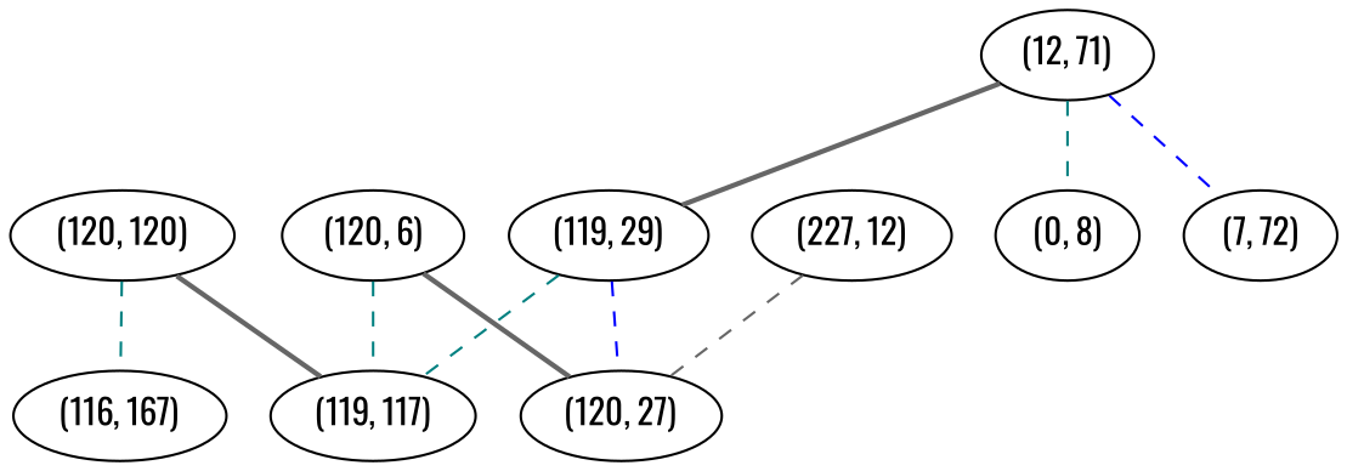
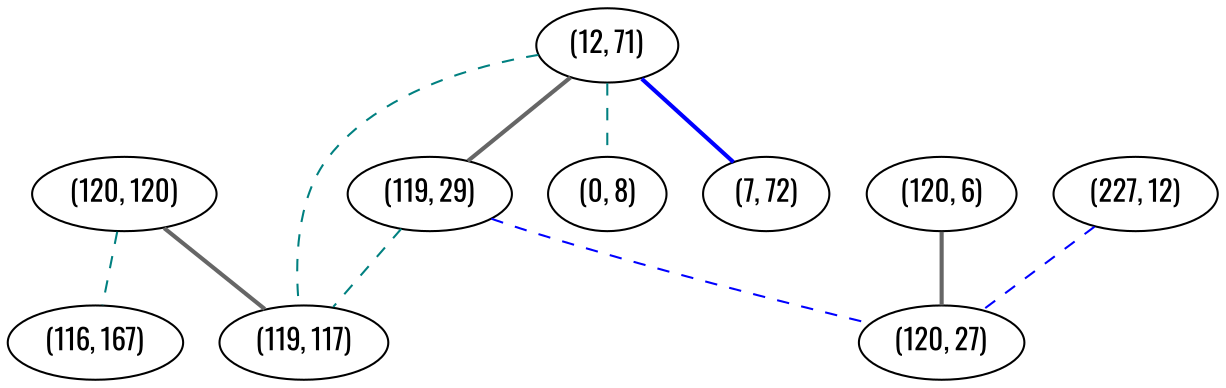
  graph {
    fontname=Oswald
    node [fontname=Oswald]
    edge [color=teal fontname=Oswald style=dashed weight=1]
    "(120, 120)"
    "(116, 167)"
    "(119, 117)"
    "(120, 6)"
    "(120, 27)"
    "(12, 71)"
    "(119, 29)"
    n8 [label="(0, 8)"]
    "(7, 72)"
    "(227, 12)"
    "(120, 120)" -- "(116, 167)"
    "(120, 120)" -- "(119, 117)" [color=gray40 style=bold]
    "(120, 6)" -- "(120, 27)" [color=gray40 style=bold]
-   "(120, 6)" -- "(119, 117)"
+   "(12, 71)" -- "(119, 117)"
    "(12, 71)" -- "(119, 29)" [color=gray40 style=bold]
    "(12, 71)" -- n8 [weight=4]
-   "(12, 71)" -- "(7, 72)" [color=blue]
+   "(12, 71)" -- "(7, 72)" [color=blue style=bold]
    "(119, 29)" -- "(119, 117)"
    "(119, 29)" -- "(120, 27)" [color=blue]
-   "(227, 12)" -- "(120, 27)" [color=gray40]
+   "(227, 12)" -- "(120, 27)" [color=blue]
  }
